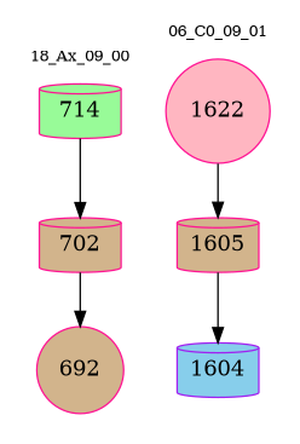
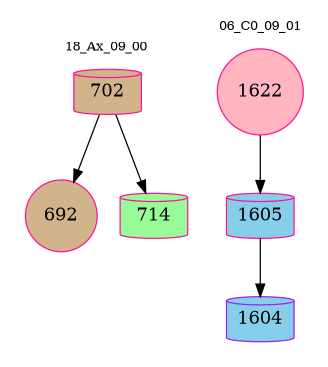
  digraph {
    node [color=deeppink fillcolor=tan shape=cylinder style=filled]
    edge [color=black]
    n1 [label=692 shape=circle]
    n2 [label=702]
    n3 [fillcolor=palegreen label=714]
    n4 [fillcolor=lightpink label=1622 shape=circle]
-   n5 [label=1605]
+   n5 [fillcolor=skyblue label=1605]
    n6 [color=purple fillcolor=skyblue label=1604]
    subgraph cluster_1 {
      color=white
      fontsize=10
      label="18_Ax_09_00"
      n1
      n2
      n3
    }
    subgraph cluster_2 {
      color=white
      fontsize=10
      label="06_C0_09_01"
      n4
      n5
      n6
    }
    n2 -> n1
-   n3 -> n2
+   n2 -> n3
    n4 -> n5
    n5 -> n6
  }
